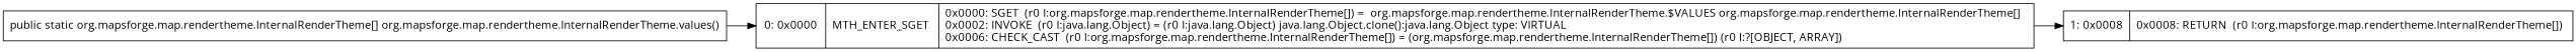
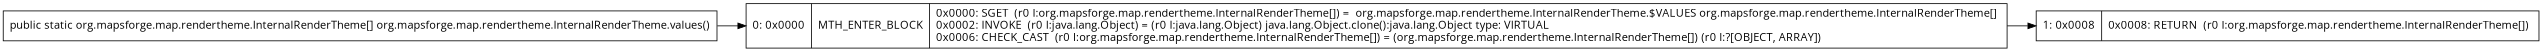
  digraph {
    rankdir=LR
    fontname="Open Sans"
    node [shape=record fontname="Open Sans"]
    edge [fontname="Open Sans"]
-   n1 [label="{0\:\ 0x0000|MTH_ENTER_SGET\l|0x0000: SGET  (r0 I:org.mapsforge.map.rendertheme.InternalRenderTheme[]) =  org.mapsforge.map.rendertheme.InternalRenderTheme.$VALUES org.mapsforge.map.rendertheme.InternalRenderTheme[] \l0x0002: INVOKE  (r0 I:java.lang.Object) = (r0 I:java.lang.Object) java.lang.Object.clone():java.lang.Object type: VIRTUAL \l0x0006: CHECK_CAST  (r0 I:org.mapsforge.map.rendertheme.InternalRenderTheme[]) = (org.mapsforge.map.rendertheme.InternalRenderTheme[]) (r0 I:?[OBJECT, ARRAY]) \l}"]
+   n1 [label="{0\:\ 0x0000|MTH_ENTER_BLOCK\l|0x0000: SGET  (r0 I:org.mapsforge.map.rendertheme.InternalRenderTheme[]) =  org.mapsforge.map.rendertheme.InternalRenderTheme.$VALUES org.mapsforge.map.rendertheme.InternalRenderTheme[] \l0x0002: INVOKE  (r0 I:java.lang.Object) = (r0 I:java.lang.Object) java.lang.Object.clone():java.lang.Object type: VIRTUAL \l0x0006: CHECK_CAST  (r0 I:org.mapsforge.map.rendertheme.InternalRenderTheme[]) = (org.mapsforge.map.rendertheme.InternalRenderTheme[]) (r0 I:?[OBJECT, ARRAY]) \l}"]
    n2 [label="{1\:\ 0x0008|0x0008: RETURN  (r0 I:org.mapsforge.map.rendertheme.InternalRenderTheme[]) \l}"]
    n3 [label="{public static org.mapsforge.map.rendertheme.InternalRenderTheme[] org.mapsforge.map.rendertheme.InternalRenderTheme.values() }"]
    n1 -> n2
    n3 -> n1
  }
